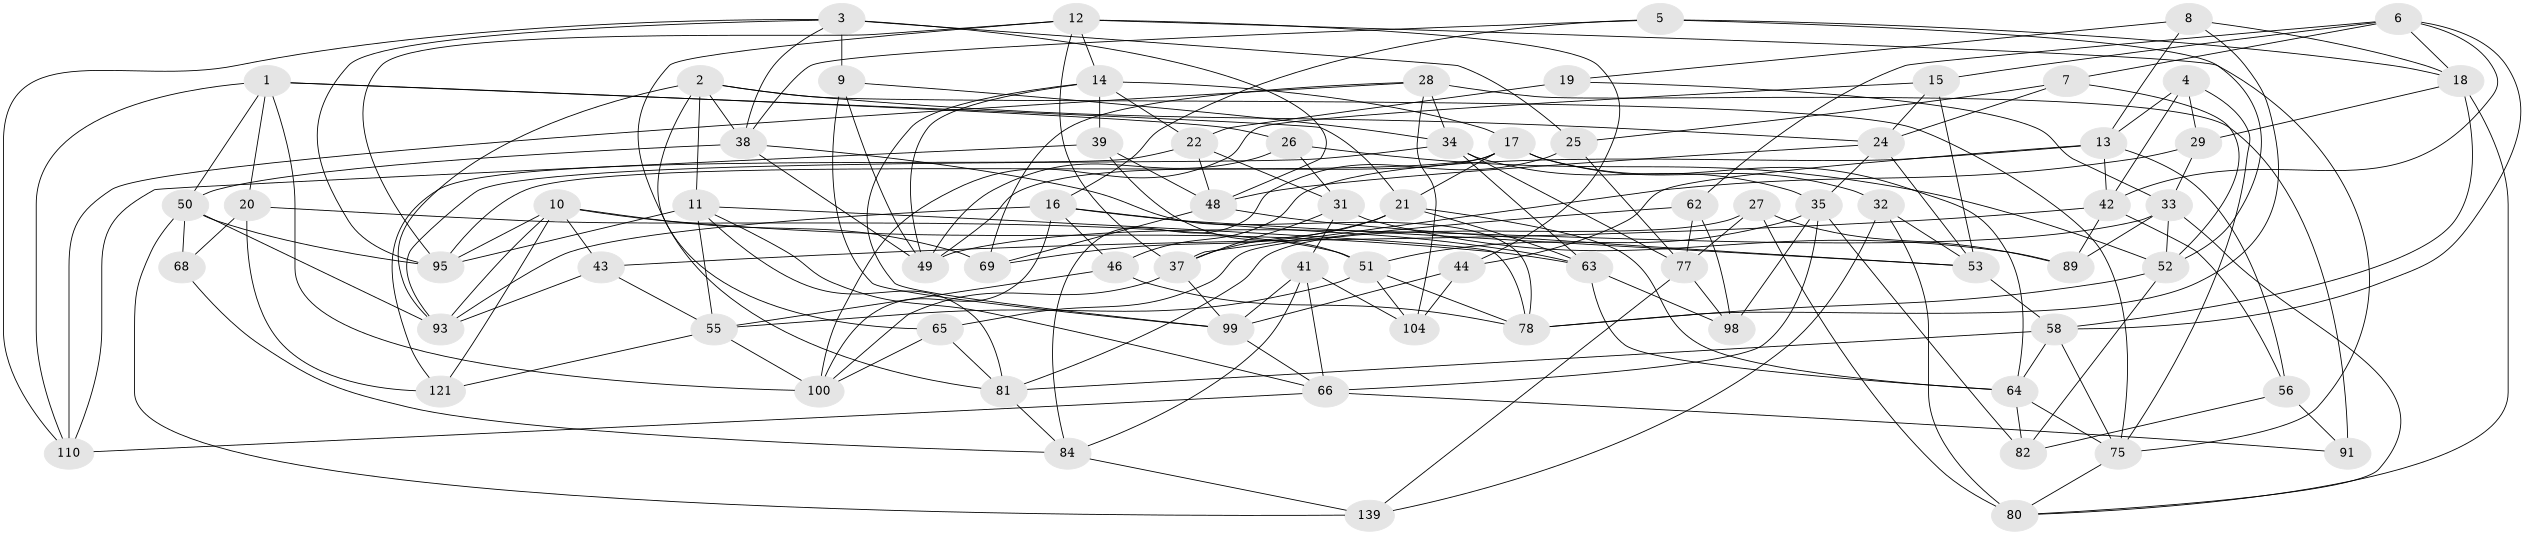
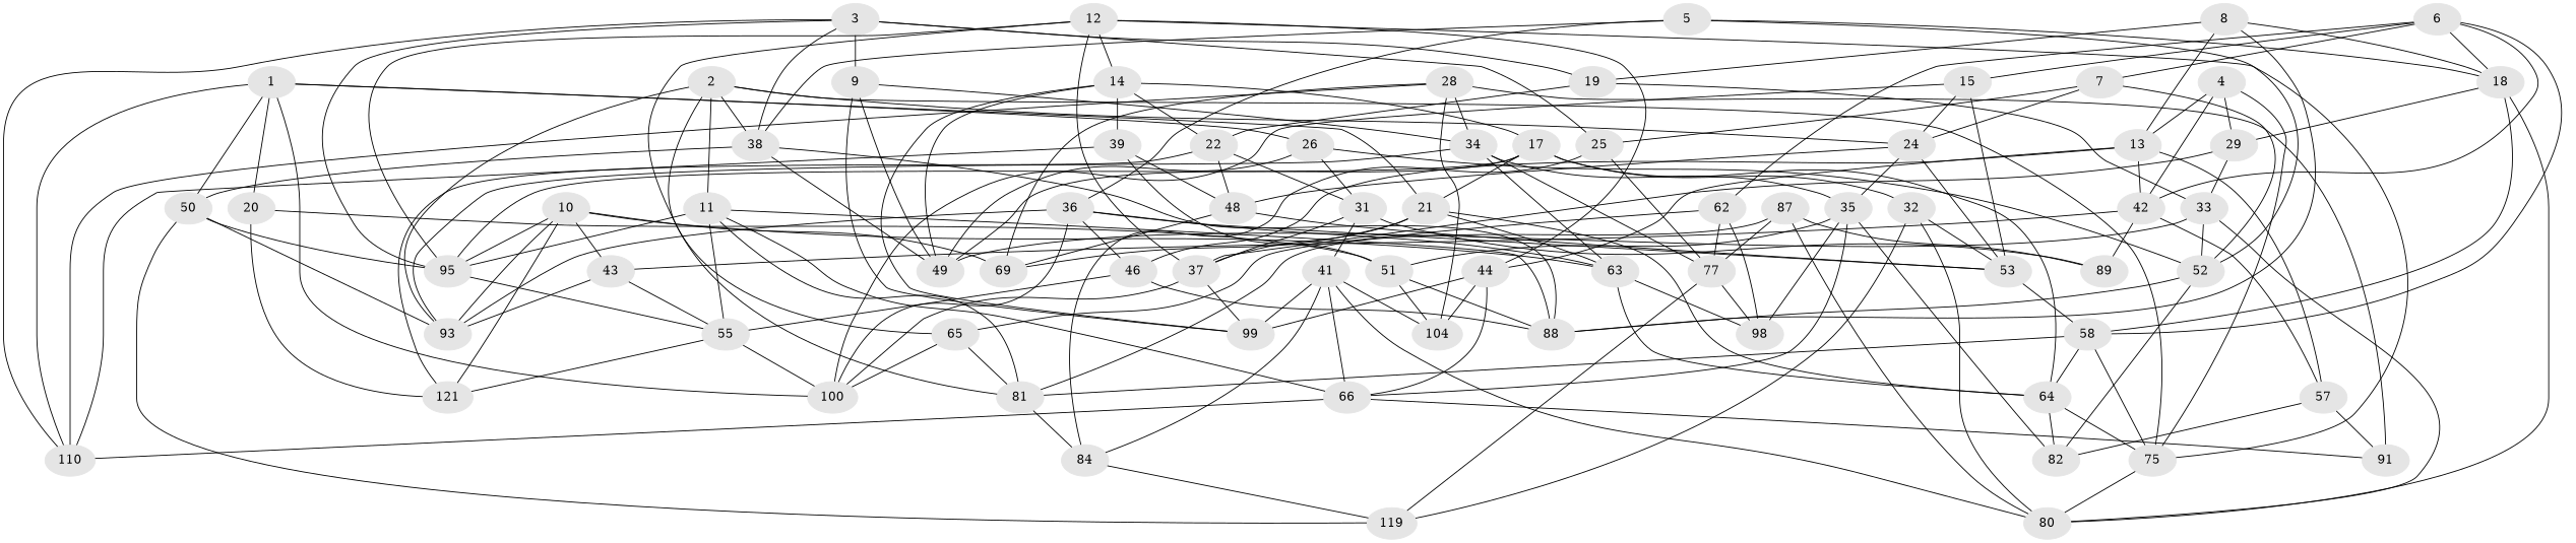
  graph {
    node [color=gray90 style=filled]
    1 [super="+86"]
    20
    21 [super="+116"]
    26
    50 [super="+59"]
    100 [super="+102"]
    110
    121
    51 [super="+61"]
-   68
    63 [super="+96"]
    69
    37 [super="+40"]
    64 [super="+115"]
    52 [super="+101"]
    49 [super="+112"]
    31 [super="+60"]
    93 [super="+111"]
    95 [super="+107"]
-   119 [label=139]
+   119
    2 [super="+73"]
    11 [super="+47"]
    24 [super="+108"]
    38 [super="+109"]
    75 [super="+106"]
    81 [super="+88"]
-   78 [super="+79"]
+   78 [super="+79" label=88]
    55 [super="+56"]
    66 [super="+103"]
    53 [super="+54"]
    48 [super="+105"]
    35 [super="+76"]
    80 [super="+87"]
    84 [super="+85"]
    3 [super="+23"]
    9
    19
    25
    34 [super="+36"]
    99 [super="+114"]
    22 [super="+92"]
    33 [super="+94"]
    77 [super="+113"]
    13 [super="+120"]
    42 [super="+67"]
    44 [super="+118"]
    46
-   57 [label=56]
+   57
    4
    29
    43
    89
-   16 [super="+45"]
+   16 [super="+45" label=36]
    5
    18 [super="+74"]
    58 [super="+117"]
    82
    6 [super="+70"]
    7
    15
    62
    65
    98
    8
    10 [super="+83"]
    91
    12 [super="+30"]
    14 [super="+72"]
    17 [super="+90"]
    39
    104
    32
    41 [super="+71"]
-   27
+   27 [label=87]
    28 [super="+97"]
    1 -- 20
    1 -- 21
    1 -- 26
    1 -- 50
    1 -- 100
    1 -- 110
    20 -- 121
    20 -- 51
-   20 -- 68
    21 -- 63
    21 -- 69
    21 -- 37
    21 -- 64
    26 -- 52
    26 -- 49
    26 -- 31
-   50 -- 68
    50 -- 93
    50 -- 95
    50 -- 119
    51 -- 78
-   51 -- 55
+   95 -- 55
    51 -- 104
-   68 -- 84
    63 -- 64
    63 -- 98
    37 -- 100
    37 -- 99
    64 -- 75
    64 -- 82
    52 -- 78
    52 -- 82
    31 -- 37
    31 -- 89
    31 -- 41
    2 -- 93
    2 -- 11
    2 -- 24
    2 -- 38
    2 -- 75
    2 -- 81
    11 -- 95
    11 -- 81
    11 -- 78
    11 -- 55
    11 -- 66
    24 -- 53
    24 -- 48
    24 -- 35
    38 -- 50
    38 -- 49
    38 -- 78
    75 -- 80
    81 -- 84
    55 -- 100
    55 -- 121
    66 -- 110
    66 -- 91
    53 -- 58
    48 -- 69
    48 -- 53
    35 -- 51
    35 -- 66
    35 -- 82
    35 -- 98
    84 -- 119
    3 -- 110
    3 -- 95
    3 -- 38
    3 -- 9
-   3 -- 48
+   3 -- 19
    3 -- 25
    9 -- 49
    9 -- 34
    9 -- 99
    19 -- 22
    19 -- 33
    25 -- 84
    25 -- 77
    34 -- 63
    34 -- 93
    34 -- 35
    34 -- 77
    22 -- 121
    22 -- 31
    22 -- 48 [weight=2]
    33 -- 52
    33 -- 49
    33 -- 80
-   33 -- 89
    77 -- 119
    77 -- 98
    13 -- 42
    13 -- 44
    13 -- 46
    13 -- 57
    42 -- 57
    42 -- 43
    42 -- 89
-   99 -- 66
+   44 -- 66
    44 -- 99 [weight=2]
    44 -- 104
    46 -- 78
    46 -- 55
    57 -- 82
    57 -- 91
    4 -- 75
    4 -- 13
    4 -- 42
    4 -- 29
    29 -- 37
    29 -- 33
    43 -- 93
    43 -- 55
    16 -- 100
    16 -- 63
    16 -- 93
    16 -- 53
    16 -- 46
    5 -- 52
    5 -- 38
    5 -- 16
    5 -- 18
    18 -- 80
    18 -- 29
    18 -- 58
    58 -- 64
    58 -- 75
    58 -- 81
    6 -- 42
    6 -- 18
    6 -- 58
    6 -- 7
    6 -- 15
    6 -- 62
    7 -- 52
    7 -- 24
    7 -- 25
    15 -- 100
    15 -- 24
    15 -- 53
    62 -- 77
    62 -- 65
    62 -- 98
    65 -- 100
    65 -- 81
    8 -- 78
    8 -- 19
    8 -- 13
    8 -- 18
    10 -- 121
    10 -- 63
    10 -- 69
    10 -- 93
    10 -- 95
    10 -- 43
    12 -- 37
    12 -- 95
    12 -- 75
    12 -- 44
    12 -- 65
    12 -- 14
    14 -- 49
    14 -- 99
    14 -- 22
    14 -- 17
    14 -- 39
    17 -- 21
    17 -- 64
    17 -- 49
    17 -- 95
    17 -- 32
    39 -- 110
    39 -- 51
    39 -- 48
    32 -- 119
    32 -- 53
    32 -- 80
    41 -- 66
+   41 -- 80
    41 -- 84
    41 -- 99
    41 -- 104
    27 -- 81
    27 -- 80
    27 -- 77
    27 -- 89
    28 -- 110
    28 -- 69
    28 -- 34
    28 -- 91 [weight=2]
    28 -- 104
  }
